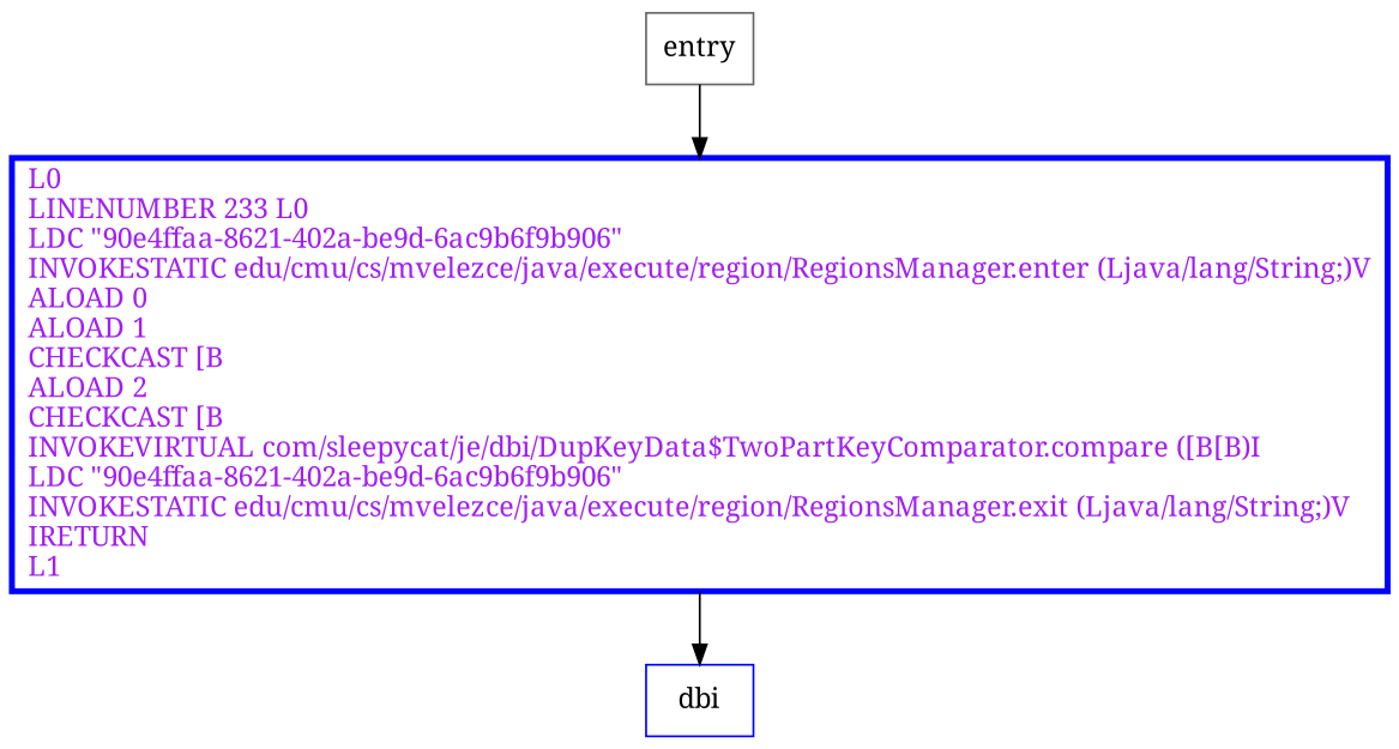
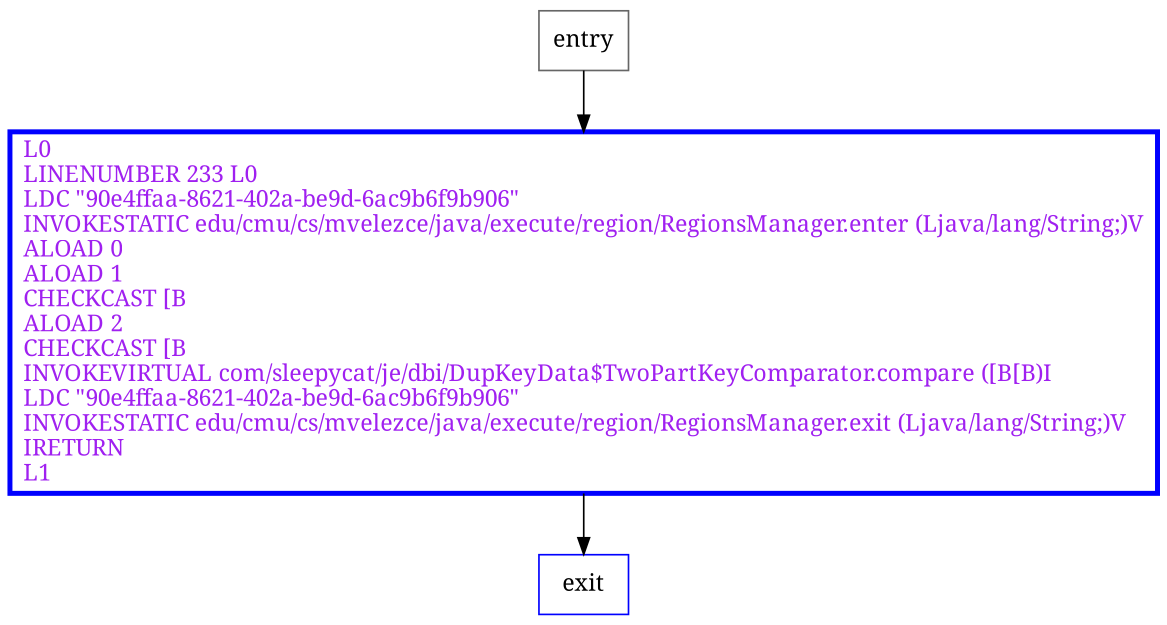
  digraph {
    fontname="Noto Serif"
    node [color=blue shape=record fontname="Noto Serif"]
    edge [fontname="Noto Serif"]
    n1 [fontcolor=purple label="L0\lLINENUMBER 233 L0\lLDC \"90e4ffaa-8621-402a-be9d-6ac9b6f9b906\"\lINVOKESTATIC edu/cmu/cs/mvelezce/java/execute/region/RegionsManager.enter (Ljava/lang/String;)V\lALOAD 0\lALOAD 1\lCHECKCAST [B\lALOAD 2\lCHECKCAST [B\lINVOKEVIRTUAL com/sleepycat/je/dbi/DupKeyData$TwoPartKeyComparator.compare ([B[B)I\lLDC \"90e4ffaa-8621-402a-be9d-6ac9b6f9b906\"\lINVOKESTATIC edu/cmu/cs/mvelezce/java/execute/region/RegionsManager.exit (Ljava/lang/String;)V\lIRETURN\lL1\l" penwidth=3]
-   exit [label=dbi]
+   exit
    entry [color=gray40]
    n1 -> exit
    entry -> n1
  }
